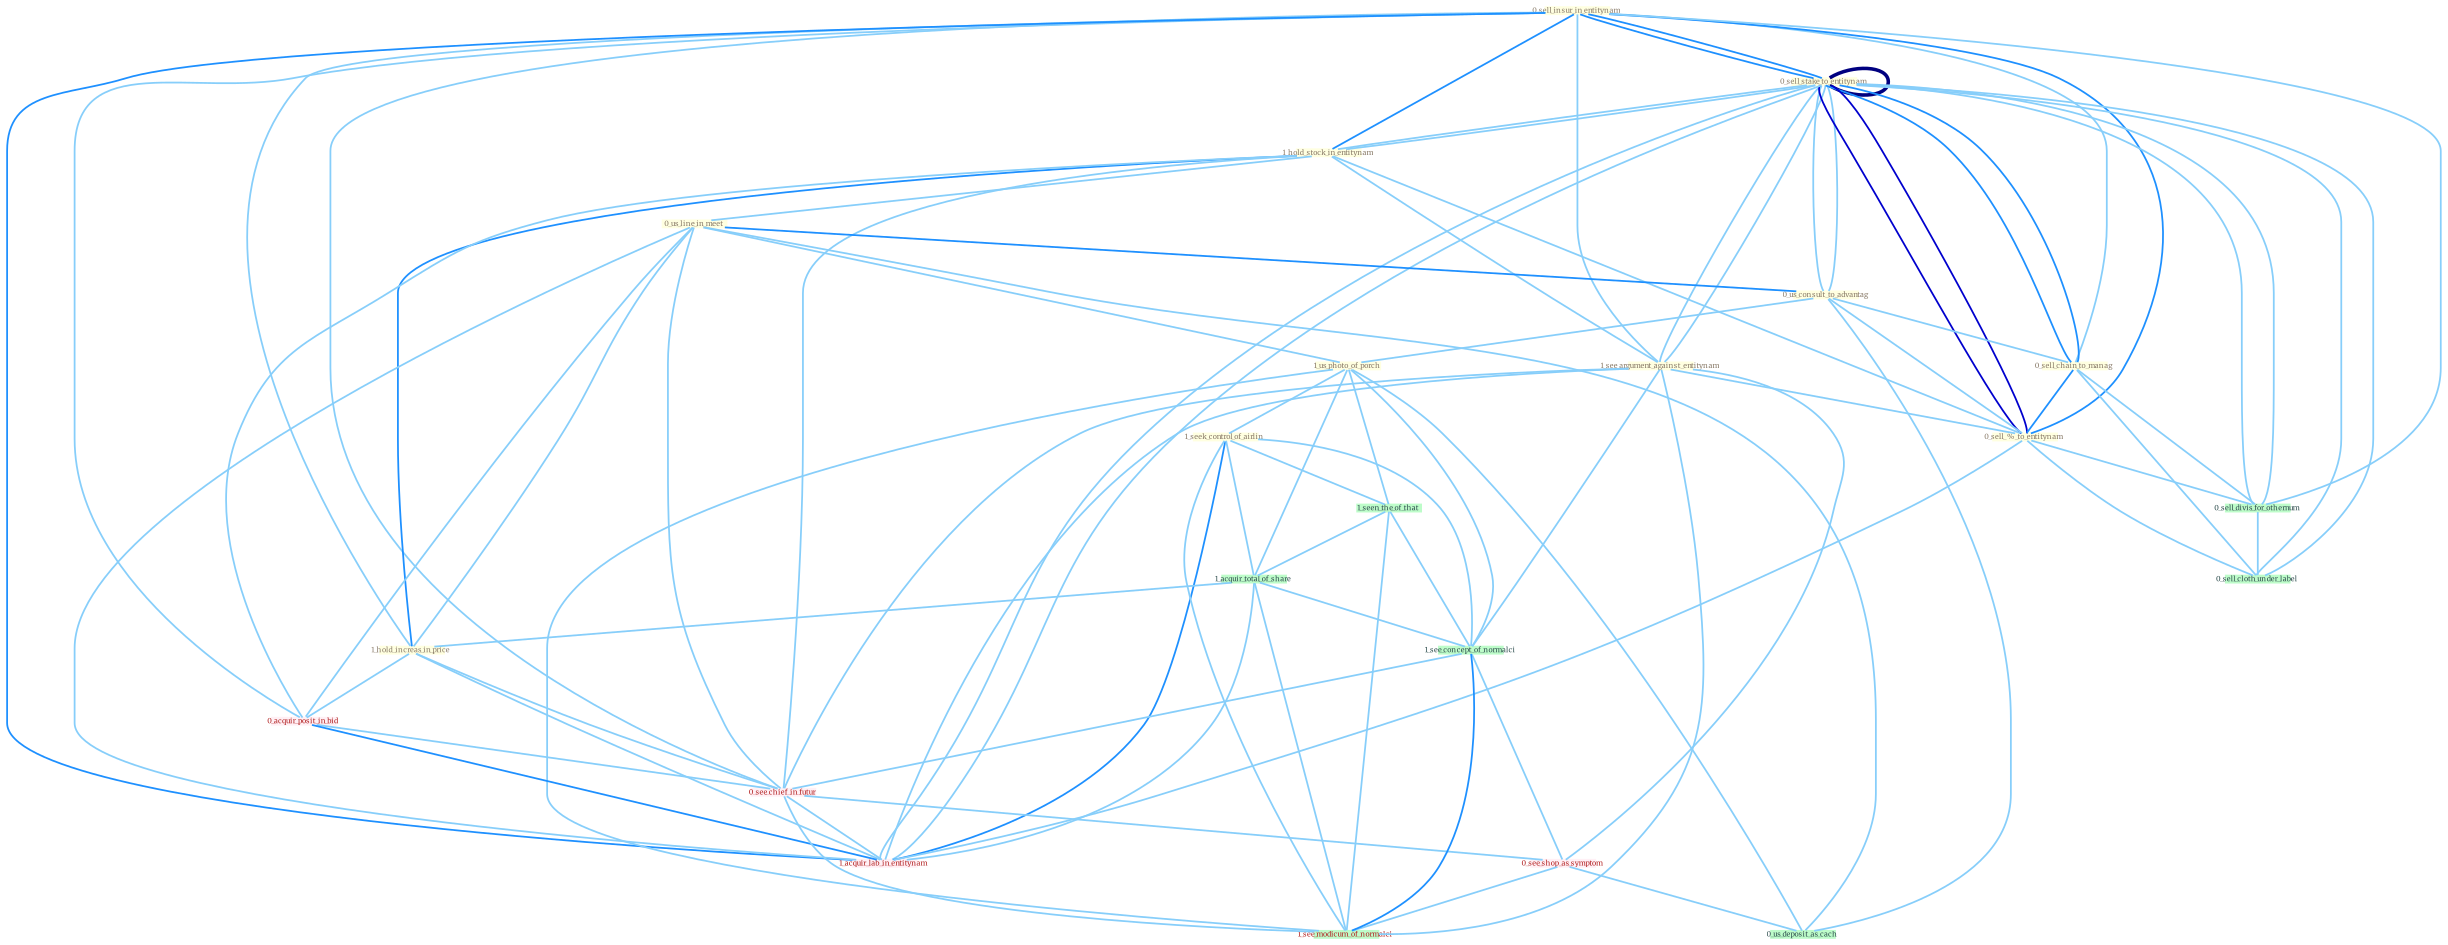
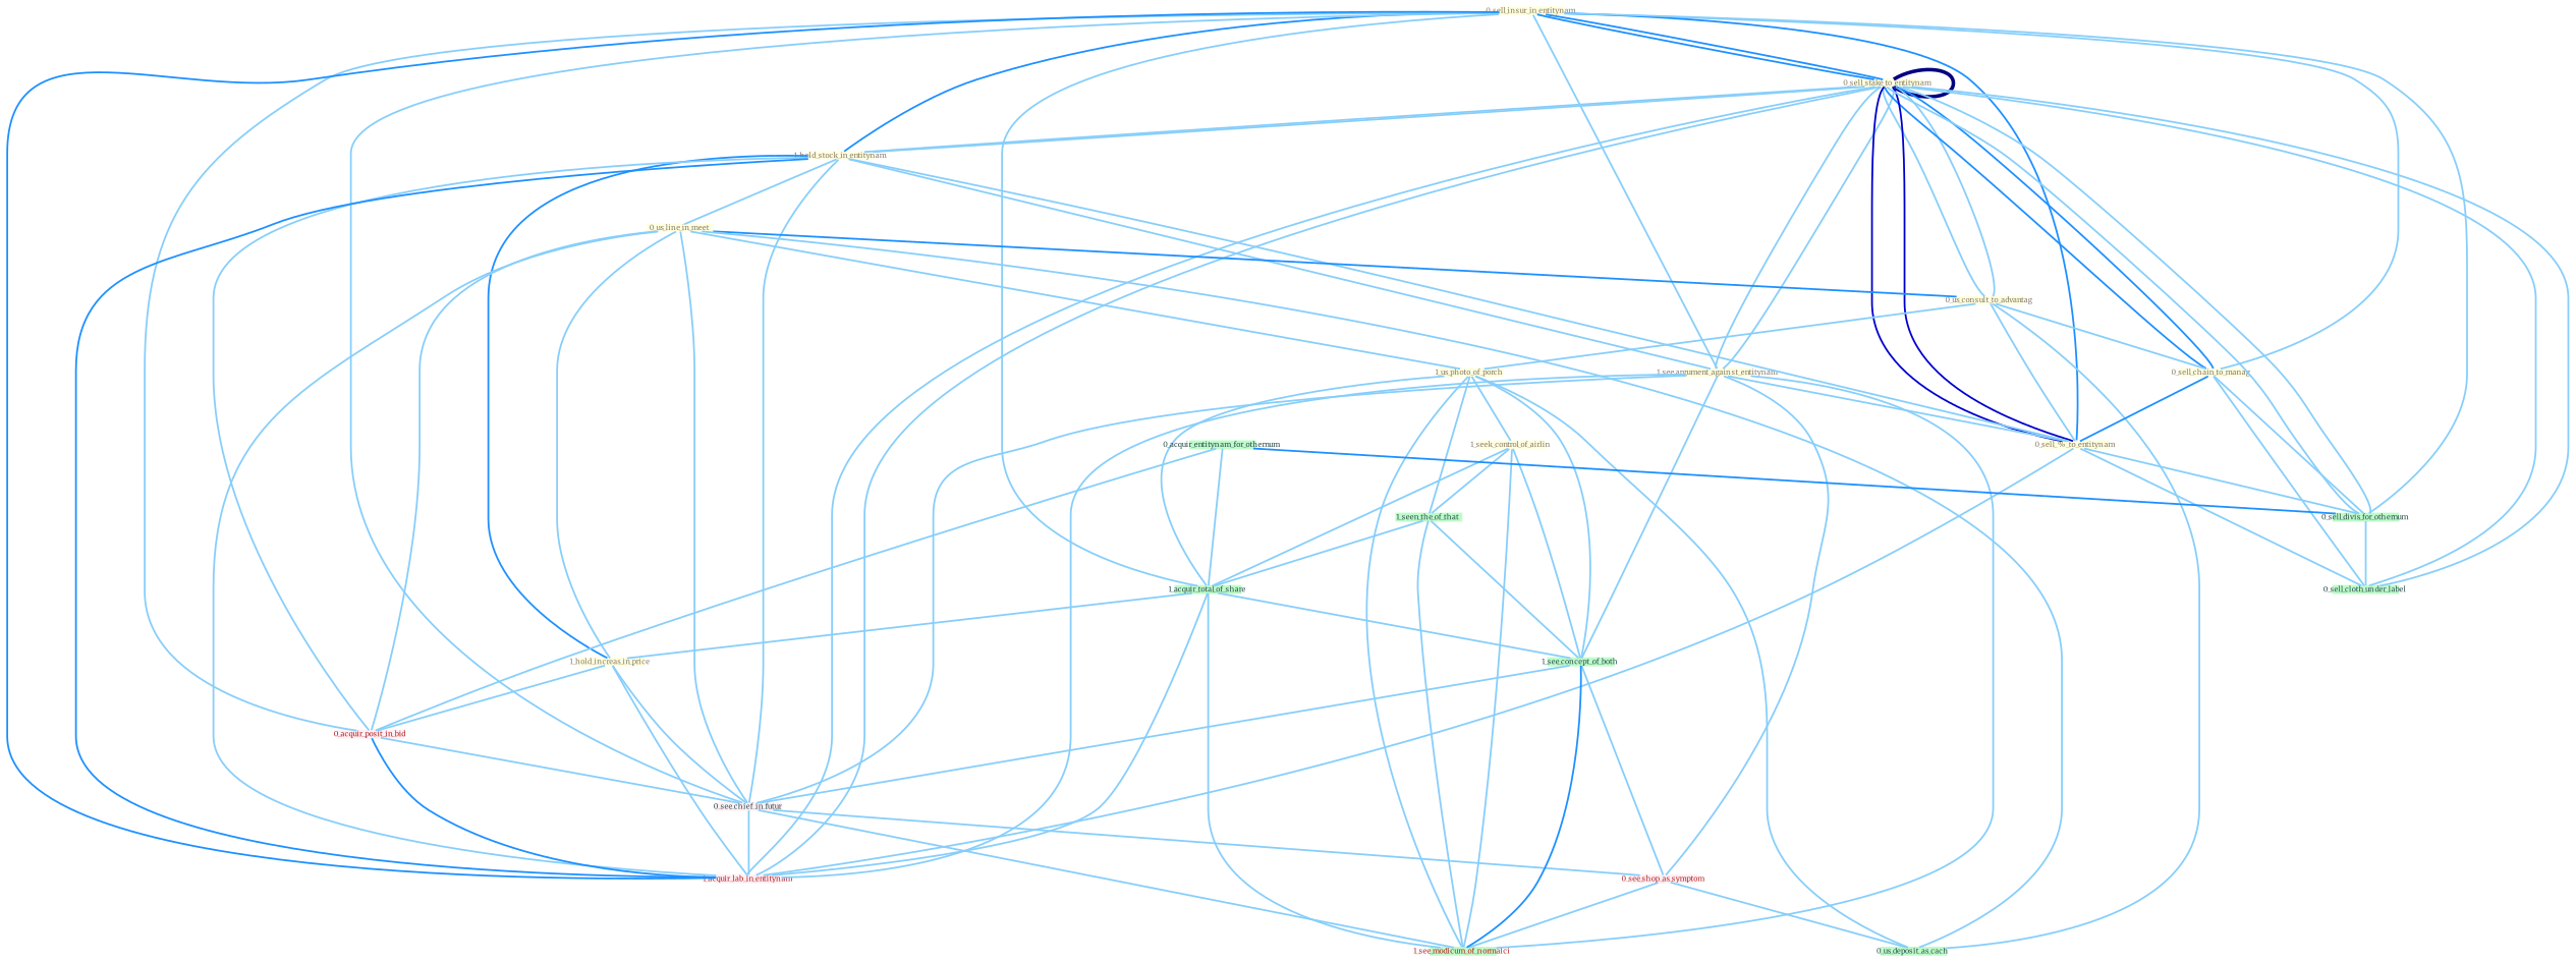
  graph {
    fontname=Merriweather
    node [color="#ffffe0" fixedsize=true fontcolor="#8b7d6b" fontname=Merriweather fontsize=4 shape=polygon style=filled]
    edge [color="#87cefa" fontname=Merriweather w=1]
    "0_sell_insur_in_entitynam " [height=.06 width=.5]
    "0_sell_stake_to_entitynam " [height=.06 width=.5]
    "1_hold_stock_in_entitynam " [height=.06 width=.5]
    "0_us_line_in_meet " [height=.06 width=.5]
    "0_us_consult_to_advantag " [height=.06 width=.5]
    "1_see_argument_against_entitynam " [height=.06 width=.5]
    "1_us_photo_of_porch " [height=.06 width=.5]
    "1_seek_control_of_airlin " [height=.06 width=.5]
    "0_sell_chain_to_manag " [height=.06 width=.5]
    "0_sell_%_to_entitynam " [height=.06 width=.5]
    "1_hold_increas_in_price " [height=.06 width=.5]
    "0_acquir_posit_in_bid " [color="#fff0f5" fontcolor="#b22222" height=.06 width=.5]
-   "0_see_chief_in_futur " [color="#fff0f5" fontcolor="#b22222" height=.06 width=.5]
+   "0_see_chief_in_futur " [color="#fff0f5" fontcolor="#2f4f4f" height=.06 width=.5]
    "0_see_shop_as_symptom " [color="#fff0f5" fontcolor="#b22222" height=.06 width=.5]
    "1_acquir_lab_in_entitynam " [color="#fff0f5" fontcolor="#b22222" height=.06 width=.5]
    "0_sell_divis_for_othernum " [color="#BDFCC9" fontcolor="#2f4f4f" height=.06 width=.5]
    "0_sell_cloth_under_label " [color="#BDFCC9" fontcolor="#2f4f4f" height=.06 width=.5]
    "0_us_deposit_as_cach " [color="#BDFCC9" fontcolor="#2f4f4f" height=.06 width=.5]
-   "1_see_concept_of_both " [color="#BDFCC9" fontcolor="#2f4f4f" height=.06 width=.5 label="1_see_concept_of_normalci"]
+   "1_see_concept_of_both " [color="#BDFCC9" fontcolor="#2f4f4f" height=.06 width=.5]
    "1_see_modicum_of_normalci " [color="#BDFCC9" fontcolor="#b22222" height=.06 width=.5]
    "1_seen_the_of_that " [color="#BDFCC9" fontcolor="#2f4f4f" height=.06 width=.5]
    "1_acquir_total_of_share " [color="#BDFCC9" fontcolor="#2f4f4f" height=.06 width=.5]
+   "0_acquir_entitynam_for_othernum " [color="#BDFCC9" fontcolor="#2f4f4f" height=.06 width=.5]
    subgraph sub_1 {
      "0_sell_insur_in_entitynam "
      "0_sell_stake_to_entitynam "
      "1_hold_stock_in_entitynam "
      "0_us_line_in_meet "
      "0_us_consult_to_advantag "
      "1_see_argument_against_entitynam "
      "1_us_photo_of_porch "
      "1_seek_control_of_airlin "
      "0_sell_chain_to_manag "
      "0_sell_%_to_entitynam "
      "1_hold_increas_in_price "
    }
    subgraph sub_2 {
      "0_acquir_posit_in_bid "
      "0_see_chief_in_futur "
      "0_see_shop_as_symptom "
      "1_acquir_lab_in_entitynam "
    }
    "0_sell_insur_in_entitynam " -- "0_sell_stake_to_entitynam " [color="#1e90ff" w=2]
    "0_sell_insur_in_entitynam " -- "0_sell_stake_to_entitynam " [color="#1e90ff" w=2]
    "0_sell_insur_in_entitynam " -- "1_hold_stock_in_entitynam " [color="#1e90ff" w=2]
    "0_sell_insur_in_entitynam " -- "1_see_argument_against_entitynam "
    "0_sell_insur_in_entitynam " -- "0_sell_chain_to_manag "
    "0_sell_insur_in_entitynam " -- "0_sell_%_to_entitynam " [color="#1e90ff" w=2]
-   "0_sell_insur_in_entitynam " -- "1_hold_increas_in_price "
+   "0_sell_insur_in_entitynam " -- "1_acquir_total_of_share "
    "0_sell_insur_in_entitynam " -- "0_acquir_posit_in_bid "
    "0_sell_insur_in_entitynam " -- "0_see_chief_in_futur "
    "0_sell_insur_in_entitynam " -- "1_acquir_lab_in_entitynam " [color="#1e90ff" w=2]
    "0_sell_insur_in_entitynam " -- "0_sell_divis_for_othernum "
    "0_sell_stake_to_entitynam " -- "0_sell_stake_to_entitynam " [color="#000080" style=bold w=4]
    "0_sell_stake_to_entitynam " -- "1_hold_stock_in_entitynam "
    "0_sell_stake_to_entitynam " -- "0_us_consult_to_advantag "
    "0_sell_stake_to_entitynam " -- "0_us_consult_to_advantag "
    "0_sell_stake_to_entitynam " -- "1_see_argument_against_entitynam "
    "0_sell_stake_to_entitynam " -- "1_see_argument_against_entitynam "
    "0_sell_stake_to_entitynam " -- "0_sell_chain_to_manag " [color="#1e90ff" w=2]
    "0_sell_stake_to_entitynam " -- "0_sell_chain_to_manag " [color="#1e90ff" w=2]
    "0_sell_stake_to_entitynam " -- "0_sell_%_to_entitynam " [color="#0000cd" w=3]
    "0_sell_stake_to_entitynam " -- "0_sell_%_to_entitynam " [color="#0000cd" w=3]
    "0_sell_stake_to_entitynam " -- "1_acquir_lab_in_entitynam "
    "0_sell_stake_to_entitynam " -- "1_acquir_lab_in_entitynam "
    "0_sell_stake_to_entitynam " -- "0_sell_divis_for_othernum "
    "0_sell_stake_to_entitynam " -- "0_sell_divis_for_othernum "
    "0_sell_stake_to_entitynam " -- "0_sell_cloth_under_label "
    "0_sell_stake_to_entitynam " -- "0_sell_cloth_under_label "
    "1_hold_stock_in_entitynam " -- "0_sell_stake_to_entitynam "
    "1_hold_stock_in_entitynam " -- "0_us_line_in_meet "
    "1_hold_stock_in_entitynam " -- "1_see_argument_against_entitynam "
    "1_hold_stock_in_entitynam " -- "0_sell_%_to_entitynam "
    "1_hold_stock_in_entitynam " -- "1_hold_increas_in_price " [color="#1e90ff" w=2]
    "1_hold_stock_in_entitynam " -- "0_acquir_posit_in_bid "
    "1_hold_stock_in_entitynam " -- "0_see_chief_in_futur "
-   "1_seek_control_of_airlin " -- "1_acquir_lab_in_entitynam " [color="#1e90ff" w=2]
+   "1_hold_stock_in_entitynam " -- "1_acquir_lab_in_entitynam " [color="#1e90ff" w=2]
    "0_us_line_in_meet " -- "0_us_consult_to_advantag " [color="#1e90ff"]
    "0_us_line_in_meet " -- "1_us_photo_of_porch "
    "0_us_line_in_meet " -- "1_hold_increas_in_price "
    "0_us_line_in_meet " -- "0_acquir_posit_in_bid "
    "0_us_line_in_meet " -- "0_see_chief_in_futur "
    "0_us_line_in_meet " -- "1_acquir_lab_in_entitynam "
    "0_us_line_in_meet " -- "0_us_deposit_as_cach "
    "0_us_consult_to_advantag " -- "1_us_photo_of_porch "
    "0_us_consult_to_advantag " -- "0_sell_chain_to_manag "
    "0_us_consult_to_advantag " -- "0_sell_%_to_entitynam "
    "0_us_consult_to_advantag " -- "0_us_deposit_as_cach "
    "1_see_argument_against_entitynam " -- "0_sell_%_to_entitynam "
    "1_see_argument_against_entitynam " -- "0_see_chief_in_futur "
    "1_see_argument_against_entitynam " -- "0_see_shop_as_symptom "
    "1_see_argument_against_entitynam " -- "1_acquir_lab_in_entitynam "
    "1_see_argument_against_entitynam " -- "1_see_concept_of_both "
    "1_see_argument_against_entitynam " -- "1_see_modicum_of_normalci "
    "1_us_photo_of_porch " -- "1_seek_control_of_airlin "
    "1_us_photo_of_porch " -- "0_us_deposit_as_cach "
    "1_us_photo_of_porch " -- "1_see_concept_of_both "
    "1_us_photo_of_porch " -- "1_see_modicum_of_normalci "
    "1_us_photo_of_porch " -- "1_seen_the_of_that "
    "1_us_photo_of_porch " -- "1_acquir_total_of_share "
    "1_seek_control_of_airlin " -- "1_see_concept_of_both "
    "1_seek_control_of_airlin " -- "1_see_modicum_of_normalci "
    "1_seek_control_of_airlin " -- "1_seen_the_of_that "
    "1_seek_control_of_airlin " -- "1_acquir_total_of_share "
    "0_sell_chain_to_manag " -- "0_sell_%_to_entitynam " [color="#1e90ff" w=2]
    "0_sell_chain_to_manag " -- "0_sell_divis_for_othernum "
    "0_sell_chain_to_manag " -- "0_sell_cloth_under_label "
    "0_sell_%_to_entitynam " -- "1_acquir_lab_in_entitynam "
    "0_sell_%_to_entitynam " -- "0_sell_divis_for_othernum "
    "0_sell_%_to_entitynam " -- "0_sell_cloth_under_label "
    "1_hold_increas_in_price " -- "0_acquir_posit_in_bid "
    "1_hold_increas_in_price " -- "0_see_chief_in_futur "
    "1_hold_increas_in_price " -- "1_acquir_lab_in_entitynam "
    "0_acquir_posit_in_bid " -- "0_see_chief_in_futur "
    "0_acquir_posit_in_bid " -- "1_acquir_lab_in_entitynam " [color="#1e90ff" w=2]
    "0_see_chief_in_futur " -- "0_see_shop_as_symptom "
    "0_see_chief_in_futur " -- "1_acquir_lab_in_entitynam "
    "0_see_chief_in_futur " -- "1_see_modicum_of_normalci "
    "0_see_shop_as_symptom " -- "0_us_deposit_as_cach "
    "0_see_shop_as_symptom " -- "1_see_modicum_of_normalci "
    "0_sell_divis_for_othernum " -- "0_sell_cloth_under_label "
    "1_see_concept_of_both " -- "0_see_chief_in_futur "
    "1_see_concept_of_both " -- "0_see_shop_as_symptom "
    "1_see_concept_of_both " -- "1_see_modicum_of_normalci " [color="#1e90ff" w=2]
    "1_seen_the_of_that " -- "1_see_concept_of_both "
    "1_seen_the_of_that " -- "1_see_modicum_of_normalci "
    "1_seen_the_of_that " -- "1_acquir_total_of_share "
    "1_acquir_total_of_share " -- "1_hold_increas_in_price "
    "1_acquir_total_of_share " -- "1_acquir_lab_in_entitynam "
    "1_acquir_total_of_share " -- "1_see_concept_of_both "
    "1_acquir_total_of_share " -- "1_see_modicum_of_normalci "
+   "0_acquir_entitynam_for_othernum " -- "0_acquir_posit_in_bid "
+   "0_acquir_entitynam_for_othernum " -- "0_sell_divis_for_othernum " [color="#1e90ff" w=2]
+   "0_acquir_entitynam_for_othernum " -- "1_acquir_total_of_share "
  }
